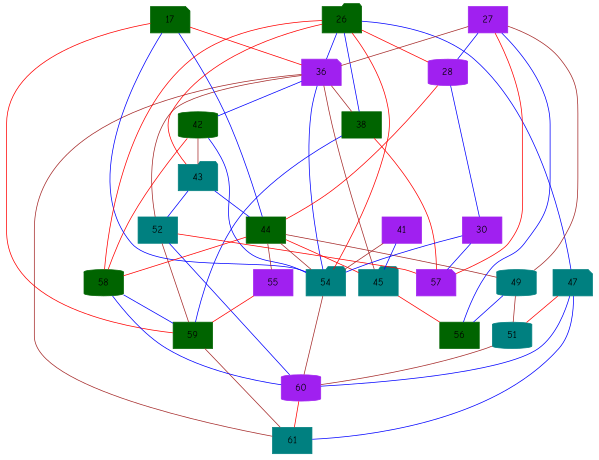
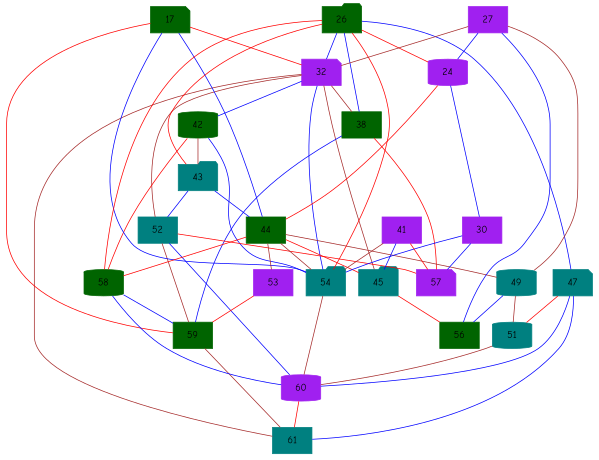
  graph {
    fontname="Comic Neue"
    node [color=purple fontname="Comic Neue" shape=box style=filled]
    edge [color=blue fontname="Comic Neue"]
-   32 [shape=note super="+3+23+25" label=36]
+   32 [shape=note super="+3+23+25"]
    54 [color=teal shape=folder super="+50+48"]
    38 [color=darkgreen super="+35"]
    42 [color=darkgreen shape=cylinder super="+1"]
    45 [color=teal shape=folder super="+22+33"]
    52 [color=teal super="+46"]
    61 [color=teal super="+13"]
    17 [color=darkgreen shape=note]
    44 [color=darkgreen super="+18+34"]
    59 [color=darkgreen super="+53+37"]
    58 [color=darkgreen shape=cylinder super="+40"]
    49 [color=teal shape=cylinder super="+5"]
-   55 [super="+8"]
+   55 [super="+8" label=53]
    60 [shape=cylinder super="+20+12+30"]
    26 [color=darkgreen shape=folder super="+19"]
-   28 [shape=cylinder super="+21"]
+   28 [shape=cylinder super="+21" label=24]
    43 [color=teal shape=folder super="+29"]
    47 [color=teal shape=note super="+9"]
    n19 [label=30]
    57 [shape=note]
    51 [color=teal shape=cylinder]
    27 [super="+10"]
    56 [color=darkgreen]
    41
    32 -- 54
    32 -- 38 [color=brown weight=2]
    32 -- 42
    32 -- 45 [color=brown weight=4]
    32 -- 52 [color=brown weight=2]
    32 -- 61 [color=brown weight=2]
    54 -- 60 [color=brown weight=3]
    38 -- 59 [weight=2]
    38 -- 57 [color=red]
    42 -- 54
    42 -- 58 [color=red weight=2]
    42 -- 43 [color=brown weight=2]
    45 -- 56 [color=red]
    52 -- 59 [color=brown]
    52 -- 60 [weight=4]
    52 -- 57 [color=red]
    17 -- 32 [color=red]
    17 -- 54
    17 -- 44
    17 -- 59 [color=red]
    44 -- 54 [color=brown]
    44 -- 45 [color=red]
    44 -- 58 [color=red]
    44 -- 49 [color=brown]
    44 -- 55 [color=brown weight=2]
    59 -- 61 [color=brown]
    58 -- 59
    58 -- 60
    49 -- 51 [color=brown weight=2]
    49 -- 56 [weight=2]
    55 -- 59 [color=red weight=2]
    60 -- 61 [color=red]
    26 -- 32 [weight=2]
    26 -- 54 [color=red]
    26 -- 38
    26 -- 58 [color=red]
    26 -- 28 [color=red]
    26 -- 43 [color=red]
    26 -- 47
    28 -- 44 [color=red weight=2]
    28 -- n19
    43 -- 52 [weight=2]
    43 -- 44
    47 -- 61 [weight=2]
    47 -- 60 [weight=2]
    47 -- 51 [color=red]
    n19 -- 54 [weight=2]
    n19 -- 57
    51 -- 60 [color=brown]
    27 -- 32 [color=brown]
    27 -- 49 [color=brown]
    27 -- 28 [weight=2]
-   27 -- 57 [color=red]
+   41 -- 57 [color=red]
    27 -- 56
    41 -- 54 [color=brown weight=2]
    41 -- 45 [weight=2]
  }
